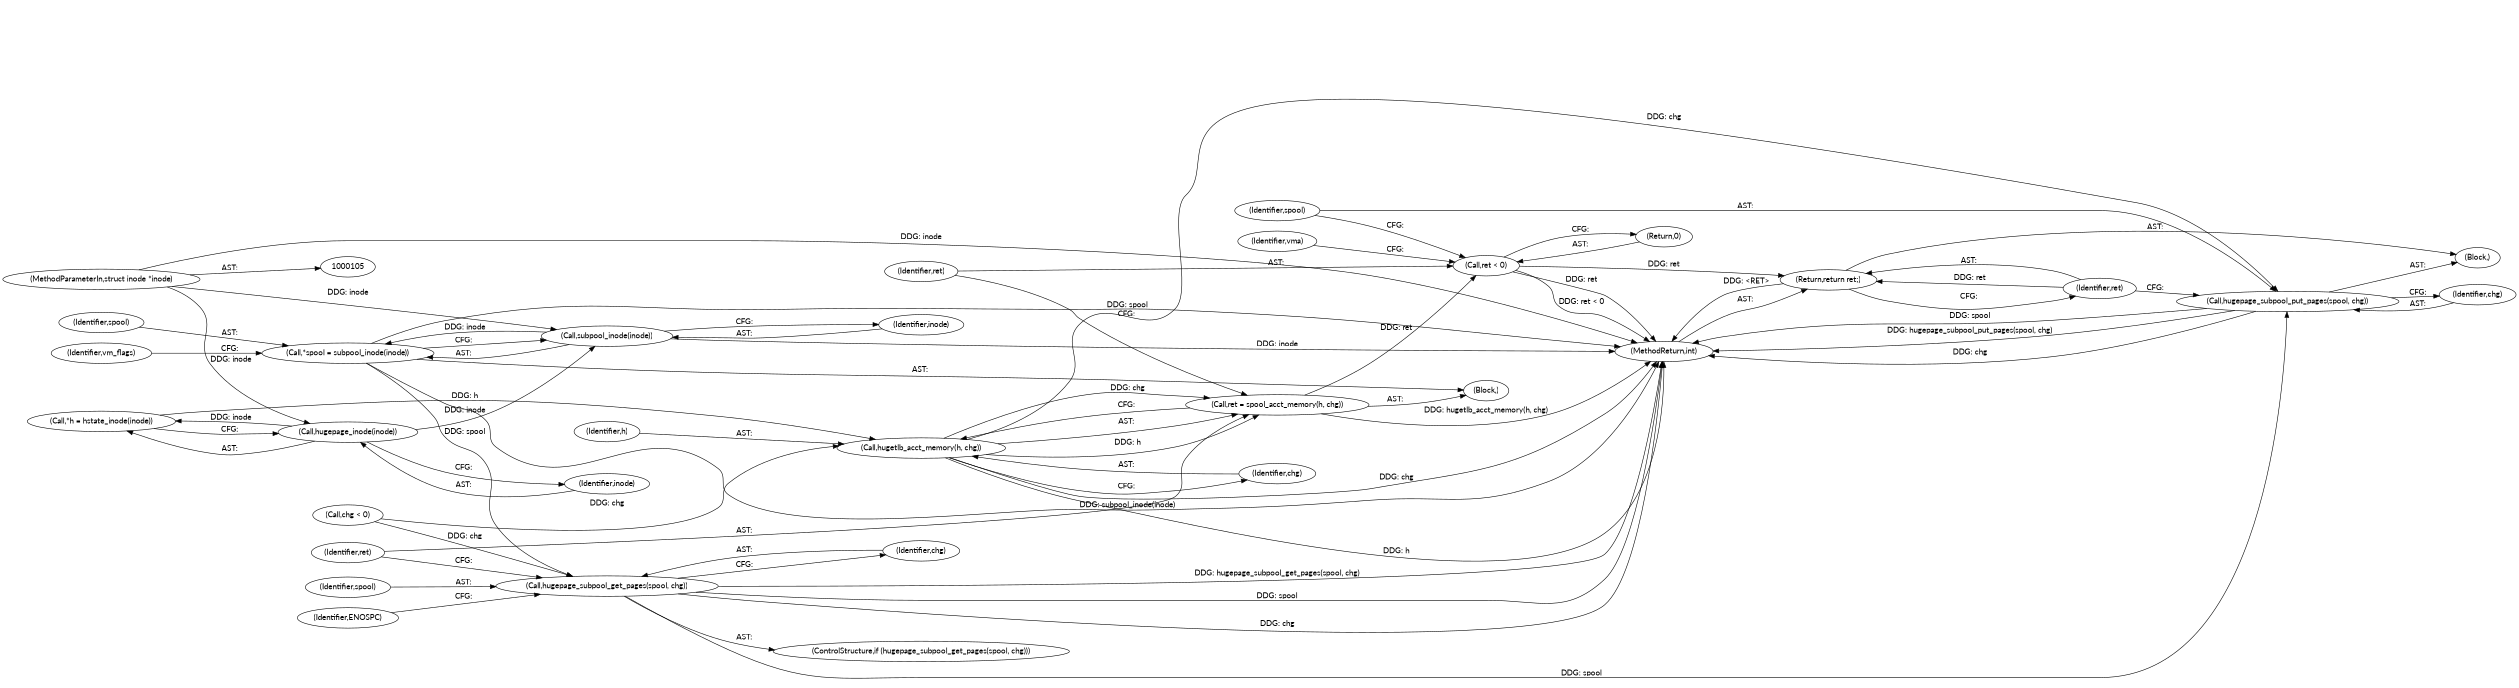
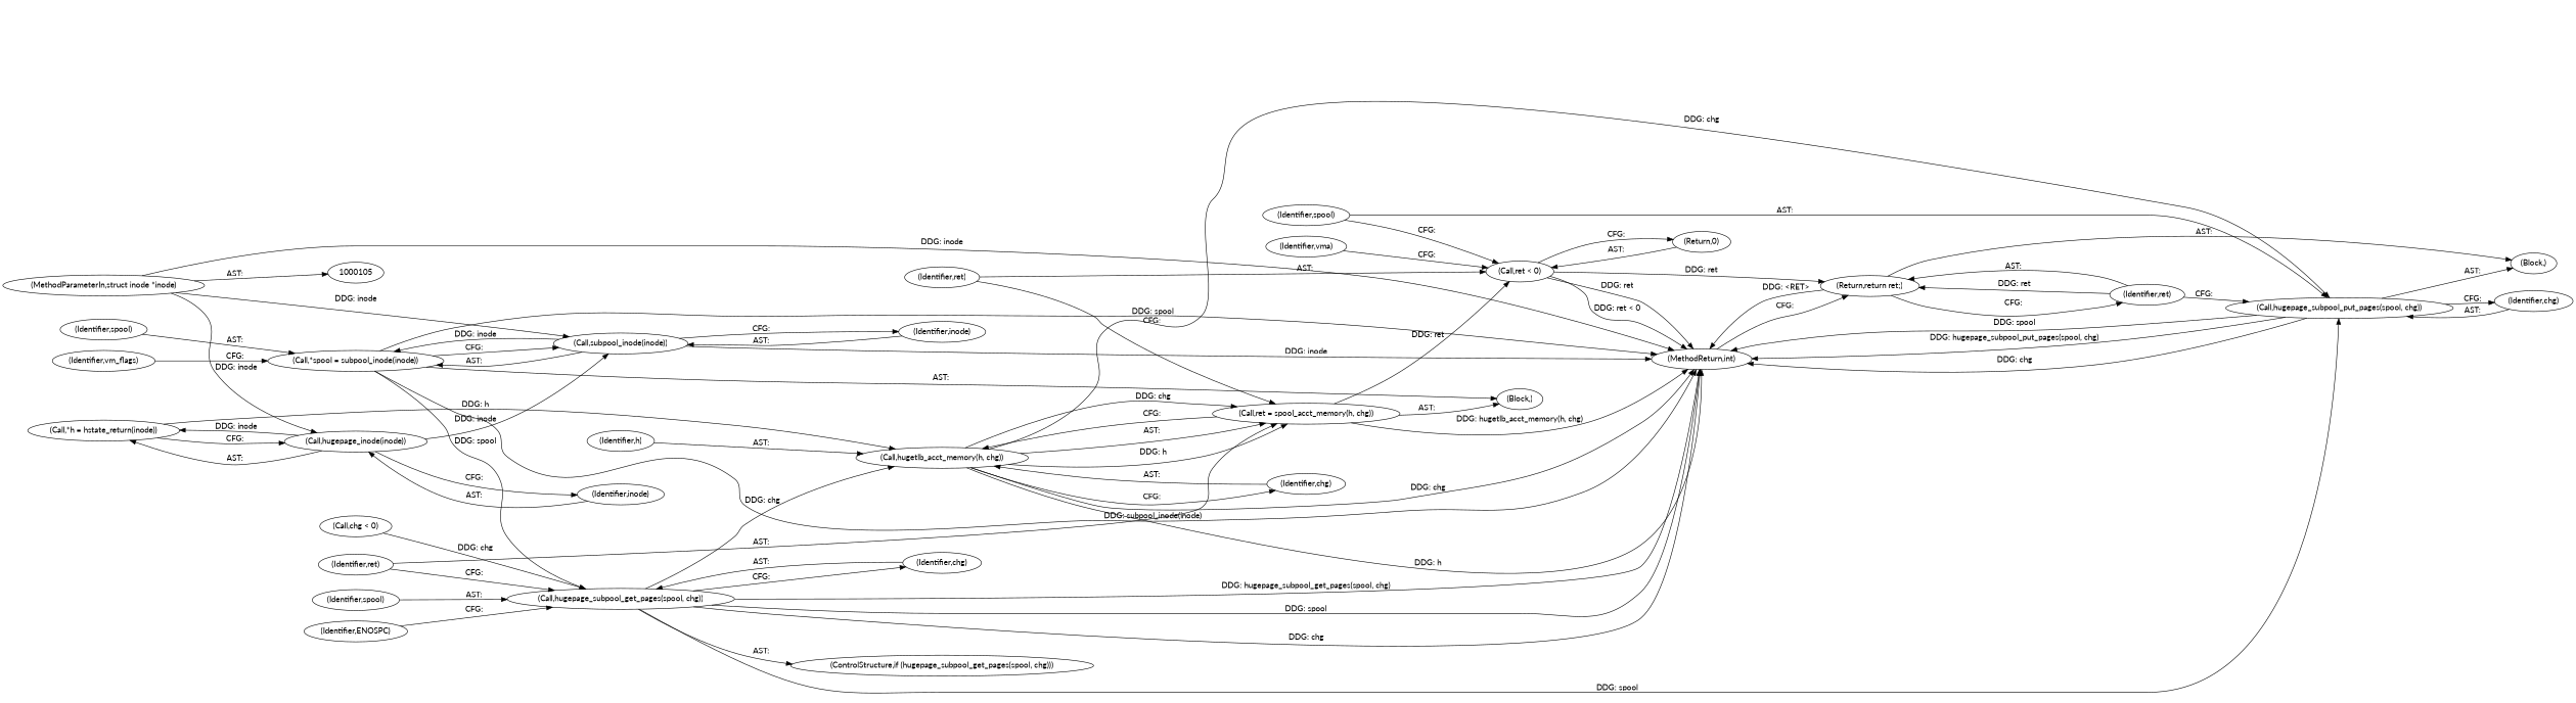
  digraph {
    fontname=Lato
    rankdir=LR
    node [fontname=Lato]
    edge [fontname=Lato]
    n1 [label="(Call,*spool = subpool_inode(inode))"]
    n2 [label="(Call,subpool_inode(inode))"]
    n3 [label="(Call,hugepage_subpool_get_pages(spool, chg))"]
    n4 [label="(MethodReturn,int)"]
    n5 [label="(Block,)"]
    n6 [label="(Identifier,inode)"]
    n7 [label="(Call,hugetlb_acct_memory(h, chg))"]
    n8 [label="(Call,hugepage_subpool_put_pages(spool, chg))"]
    n9 [label="(ControlStructure,if (hugepage_subpool_get_pages(spool, chg)))"]
    n10 [label="(Identifier,chg)"]
    n11 [label="(Return,return ret;)"]
    n12 [label="(Call,hugepage_inode(inode))"]
    n13 [label="(Identifier,inode)"]
-   n14 [label="(Call,*h = hstate_inode(inode))"]
+   n14 [label="(Call,*h = hstate_return(inode))"]
    n15 [label="(MethodParameterIn,struct inode *inode)"]
    1000105
    n17 [label="(Call,ret = spool_acct_memory(h, chg))"]
    n18 [label="(Identifier,chg)"]
    n19 [label="(Block,)"]
    n20 [label="(Identifier,chg)"]
    n21 [label="(Call,ret < 0)"]
    n22 [label="(Return,0)"]
    n23 [label="(Identifier,ret)"]
    n24 [label="(Identifier,spool)"]
    n25 [label="(Identifier,ENOSPC)"]
    n26 [label="(Identifier,vm_flags)"]
    n27 [label="(Identifier,spool)"]
    n28 [label="(Identifier,ret)"]
    n29 [label="(Identifier,vma)"]
    n30 [label="(Identifier,ret)"]
    n31 [label="(Call,chg < 0)"]
    n32 [label="(Identifier,spool)"]
    n33 [label="(Identifier,h)"]
    n1 -> n2 [label="CFG: "]
    n1 -> n3 [label="DDG: spool"]
    n1 -> n4 [label="DDG: spool"]
    n1 -> n4 [label="DDG: subpool_inode(inode)"]
    n1 -> n5 [label="AST: "]
    n2 -> n1 [label="AST: "]
    n2 -> n1 [label="DDG: inode"]
    n2 -> n4 [label="DDG: inode"]
    n2 -> n6 [label="CFG: "]
    n3 -> n4 [label="DDG: spool"]
    n3 -> n4 [label="DDG: chg"]
    n3 -> n4 [label="DDG: hugepage_subpool_get_pages(spool, chg)"]
-   n31 -> n7 [label="DDG: chg"]
+   n3 -> n7 [label="DDG: chg"]
    n3 -> n8 [label="DDG: spool"]
    n3 -> n9 [label="AST: "]
    n3 -> n10 [label="CFG: "]
-   n4 -> n11 [label="AST: "]
+   n4 -> n11 [label="CFG: "]
    n6 -> n2 [label="AST: "]
    n7 -> n4 [label="DDG: chg"]
    n7 -> n4 [label="DDG: h"]
    n7 -> n8 [label="DDG: chg"]
    n7 -> n17 [label="AST: "]
    n7 -> n17 [label="DDG: h"]
    n7 -> n17 [label="DDG: chg"]
    n7 -> n18 [label="CFG: "]
    n8 -> n4 [label="DDG: spool"]
    n8 -> n4 [label="DDG: hugepage_subpool_put_pages(spool, chg)"]
    n8 -> n4 [label="DDG: chg"]
    n8 -> n19 [label="AST: "]
    n8 -> n20 [label="CFG: "]
    n10 -> n3 [label="AST: "]
    n11 -> n4 [label="DDG: <RET>"]
    n11 -> n19 [label="AST: "]
    n11 -> n23 [label="CFG: "]
    n12 -> n2 [label="DDG: inode"]
    n12 -> n13 [label="CFG: "]
    n12 -> n14 [label="AST: "]
    n12 -> n14 [label="DDG: inode"]
    n13 -> n12 [label="AST: "]
    n14 -> n7 [label="DDG: h"]
    n14 -> n12 [label="CFG: "]
    n15 -> n2 [label="DDG: inode"]
    n15 -> n4 [label="DDG: inode"]
    n15 -> n12 [label="DDG: inode"]
    n15 -> 1000105 [label="AST: "]
    n17 -> n4 [label="DDG: hugetlb_acct_memory(h, chg)"]
    n17 -> n5 [label="AST: "]
    n17 -> n7 [label="CFG: "]
    n17 -> n21 [label="DDG: ret"]
    n18 -> n7 [label="AST: "]
    n20 -> n8 [label="AST: "]
    n21 -> n4 [label="DDG: ret"]
    n21 -> n4 [label="DDG: ret < 0"]
    n21 -> n11 [label="DDG: ret"]
    n21 -> n22 [label="CFG: "]
    n22 -> n21 [label="AST: "]
    n23 -> n8 [label="CFG: "]
    n23 -> n11 [label="AST: "]
    n23 -> n11 [label="DDG: ret"]
    n24 -> n3 [label="AST: "]
    n25 -> n3 [label="CFG: "]
    n26 -> n1 [label="CFG: "]
    n27 -> n8 [label="AST: "]
    n27 -> n21 [label="CFG: "]
    n28 -> n3 [label="CFG: "]
    n28 -> n17 [label="AST: "]
    n29 -> n21 [label="CFG: "]
    n30 -> n17 [label="CFG: "]
    n30 -> n21 [label="AST: "]
    n31 -> n3 [label="DDG: chg"]
    n32 -> n1 [label="AST: "]
    n33 -> n7 [label="AST: "]
  }
